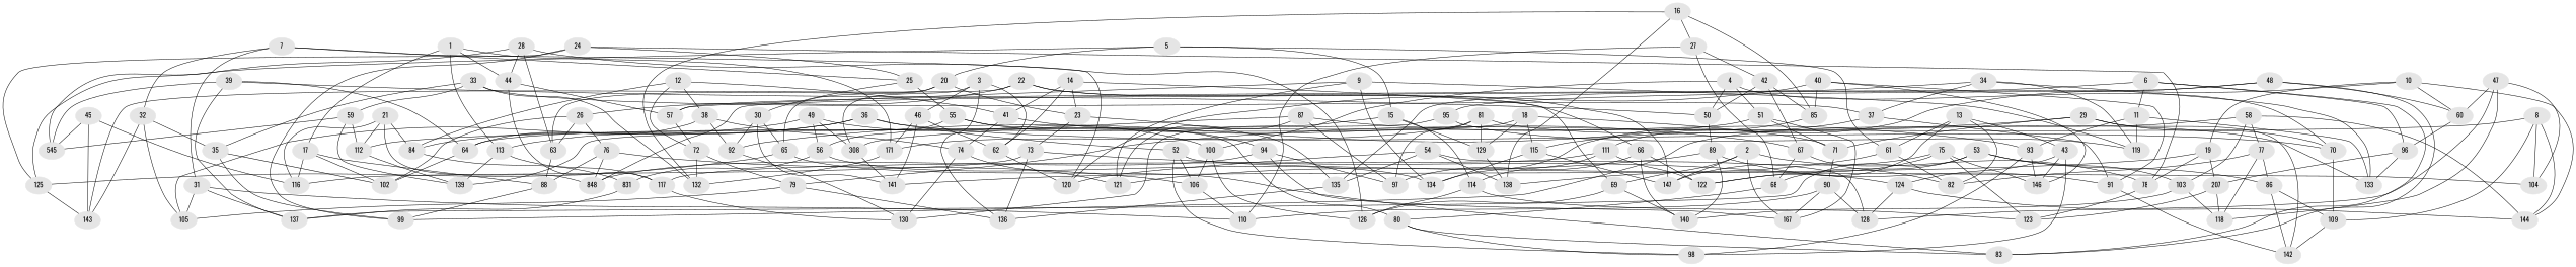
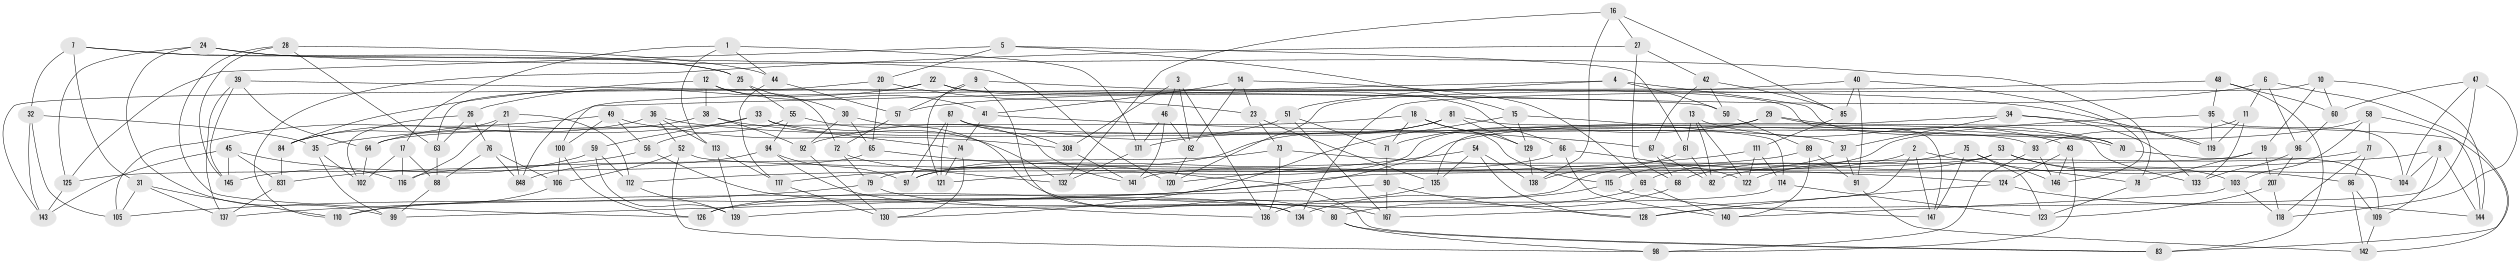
  graph {
    fontname=Oswald
    node [color=gray90 fontname=Oswald style=filled]
    edge [fontname=Oswald]
    1
    17
    44
    n4 [label=171]
    113
    88
    102
    116
    57
    117
    132
    139
    2
    69
    78
    n16 [label=167]
    147
    126
    140
    123
    3
    46
    62
    n24 [label=308]
    136
    141
    120
    4
    50
    51
    70
    100
    89
    71
    92
    109
    106
    5
    15
    20
    61
    125
    114
    129
    130
    23
    63
    65
    82
    138
    143
    6
    11
    83
    96
    119
    93
    133
    72
    n60 [label=207]
    7
    25
    31
    32
    30
    55
    110
    105
    137
    35
    8
    104
    112
    144
    142
    9
    121
    134
    10
    19
    60
    146
    98
    12
    38
    41
    84
    64
    74
    67
    79
    n92 [label=831]
    13
    43
    122
    124
    14
    73
    135
    16
    27
    85
    42
    68
    111
    99
    18
    115
    90
    118
    21
    n112 [label=848]
    22
    26
    66
    76
    97
    24
    56
    80
    94
    28
-   145 [label=545]
+   145
    29
    33
    37
    59
    91
    34
    36
    52
    39
    40
    128
    45
    47
    48
    95
    49
    53
    86
    103
    54
    58
    77
    75
    81
    87
    1 -- 17
    1 -- 44
    1 -- n4
    1 -- 113
    17 -- 88
    17 -- 102
    17 -- 116
    44 -- 57
    44 -- 117
    n4 -- 132
    113 -- 117
    113 -- 139
    88 -- 99
    57 -- 72
    117 -- 130
    2 -- 69
    2 -- 78
    2 -- n16
    2 -- 147
    69 -- 126
    69 -- 140
    78 -- 123
    3 -- 46
    3 -- 62
    3 -- n24
    3 -- 136
    46 -- n4
    46 -- 62
    46 -- 141
    62 -- 120
    n24 -- 141
    4 -- 50
    4 -- 51
    4 -- 70
    4 -- 100
    50 -- 89
    51 -- n16
    51 -- 71
    51 -- 92
    70 -- 109
    100 -- 126
    100 -- 106
    89 -- 140
    89 -- 121
    89 -- 91
    71 -- 90
    92 -- 130
    109 -- 142
    106 -- 110
    5 -- 15
    5 -- 20
    5 -- 61
    5 -- 125
    15 -- 114
    15 -- 129
    15 -- 130
    20 -- 23
    20 -- 63
    20 -- 65
    61 -- 82
    61 -- 138
    125 -- 143
    114 -- 126
    114 -- 123
    129 -- 138
    23 -- 73
    23 -- 135
    63 -- 88
    65 -- 125
    65 -- 83
    6 -- 57
    6 -- 11
    6 -- 83
    6 -- 96
    11 -- 119
    11 -- 93
    11 -- 133
    96 -- 133
    96 -- n60
    93 -- 146
    93 -- 98
    72 -- 132
    72 -- 79
    n60 -- 123
    n60 -- 118
    7 -- 120
    7 -- 25
    7 -- 31
    7 -- 32
    25 -- 30
    25 -- 55
    31 -- 110
    31 -- 105
    31 -- 137
    32 -- 143
    32 -- 105
    32 -- 35
    30 -- 141
    30 -- 92
    30 -- 65
    55 -- 56
    55 -- 80
    55 -- 94
    35 -- 102
    35 -- 99
    8 -- 109
    8 -- 104
    8 -- 112
    8 -- 144
    112 -- 139
    9 -- 57
    9 -- 119
    9 -- 121
    9 -- 134
    10 -- 144
    10 -- 134
    10 -- 19
    10 -- 60
    19 -- 78
    19 -- 141
    19 -- n60
    60 -- 96
    12 -- 72
    12 -- 38
    12 -- 41
    12 -- 84
    38 -- 92
    38 -- 64
    38 -- 74
    41 -- 74
    41 -- 67
    84 -- n92
    64 -- 102
    74 -- 130
    74 -- 121
    67 -- 82
    67 -- 68
    79 -- 136
    79 -- 105
    n92 -- 137
    13 -- 61
    13 -- 82
    13 -- 43
    13 -- 122
    43 -- 146
    43 -- 98
    43 -- 124
    124 -- 144
    124 -- 128
    14 -- 69
    14 -- 62
    14 -- 23
    14 -- 41
    73 -- 116
    73 -- 136
    73 -- 124
    135 -- 136
    16 -- 132
    16 -- 138
    16 -- 27
    16 -- 85
    27 -- 110
    27 -- 42
    27 -- 68
    85 -- 111
    42 -- 50
    42 -- 67
    42 -- 85
    68 -- 80
    111 -- 117
    111 -- 114
    111 -- 122
    18 -- 71
    18 -- 129
    18 -- 64
    18 -- 115
    115 -- 147
    115 -- 134
    90 -- n16
    90 -- 110
    90 -- 128
    21 -- 116
    21 -- 112
    21 -- 84
    21 -- n112
    22 -- 147
    22 -- 143
    22 -- 26
    22 -- 66
    26 -- 102
    26 -- 63
    26 -- 76
    66 -- 140
    66 -- 122
    66 -- 97
    76 -- 88
    76 -- 106
    76 -- n112
    24 -- 78
    24 -- 125
    24 -- 25
    24 -- 99
    56 -- 134
    56 -- n92
    80 -- 83
    80 -- 98
    94 -- n16
    94 -- n112
    94 -- 97
    28 -- 44
    28 -- 126
    28 -- 63
    28 -- 145
    29 -- 70
    29 -- 71
    29 -- 142
    29 -- 79
    33 -- 132
    33 -- 35
    33 -- 37
    33 -- 59
    37 -- 115
    37 -- 91
    59 -- 139
    59 -- 112
    59 -- 145
    91 -- 142
    34 -- 119
    34 -- 133
    34 -- 135
    34 -- 37
    36 -- 113
    36 -- 70
    36 -- 84
    36 -- 52
    52 -- 106
    52 -- 104
    52 -- 98
    39 -- 50
    39 -- 137
    39 -- 64
    39 -- 145
    40 -- 120
    40 -- 146
    40 -- 85
    40 -- 91
    45 -- 116
    45 -- 143
+   45 -- n92
    45 -- 145
    47 -- 104
    47 -- 60
    47 -- 118
    47 -- 128
    48 -- 83
    48 -- 60
    48 -- n112
    48 -- 95
    95 -- 139
    95 -- 119
+   95 -- 104
    49 -- n24
    49 -- 100
    49 -- 105
    49 -- 56
    53 -- 137
    53 -- 68
    53 -- 86
    53 -- 103
    86 -- 109
    86 -- 142
    103 -- 140
    103 -- 118
    54 -- 120
    54 -- 138
    54 -- 135
    54 -- 128
    58 -- 144
    58 -- 99
    58 -- 103
    58 -- 77
    77 -- 82
    77 -- 118
    77 -- 86
    75 -- 147
    75 -- 123
    75 -- 146
    75 -- 122
    81 -- n4
    81 -- 129
    81 -- 133
    81 -- 97
    87 -- n24
    87 -- 93
    87 -- 121
    87 -- 97
  }
